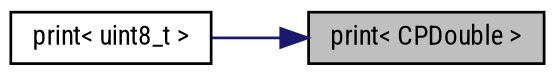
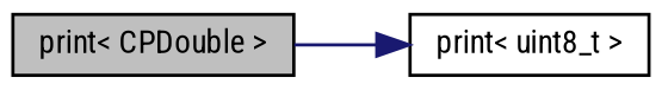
  digraph {
    rankdir=LR
    fontname="Roboto Condensed"
    node [color=black fontname="Roboto Condensed" fontsize=10 shape=record style=filled]
    n1 [fillcolor=grey75 fontcolor=black height=0.2 label="print\< CPDouble \>" width=0.4]
    n2 [fillcolor=white height=0.2 label="print\< uint8_t \>" width=0.4]
-   n2 -> n1 [color=midnightblue fontname="Roboto Condensed" fontsize=10 labelfontname=Helvetica labelfontsize=10 style=solid]
+   n1 -> n2 [color=midnightblue fontname="Roboto Condensed" fontsize=10 labelfontname=Helvetica labelfontsize=10 style=solid]
  }
